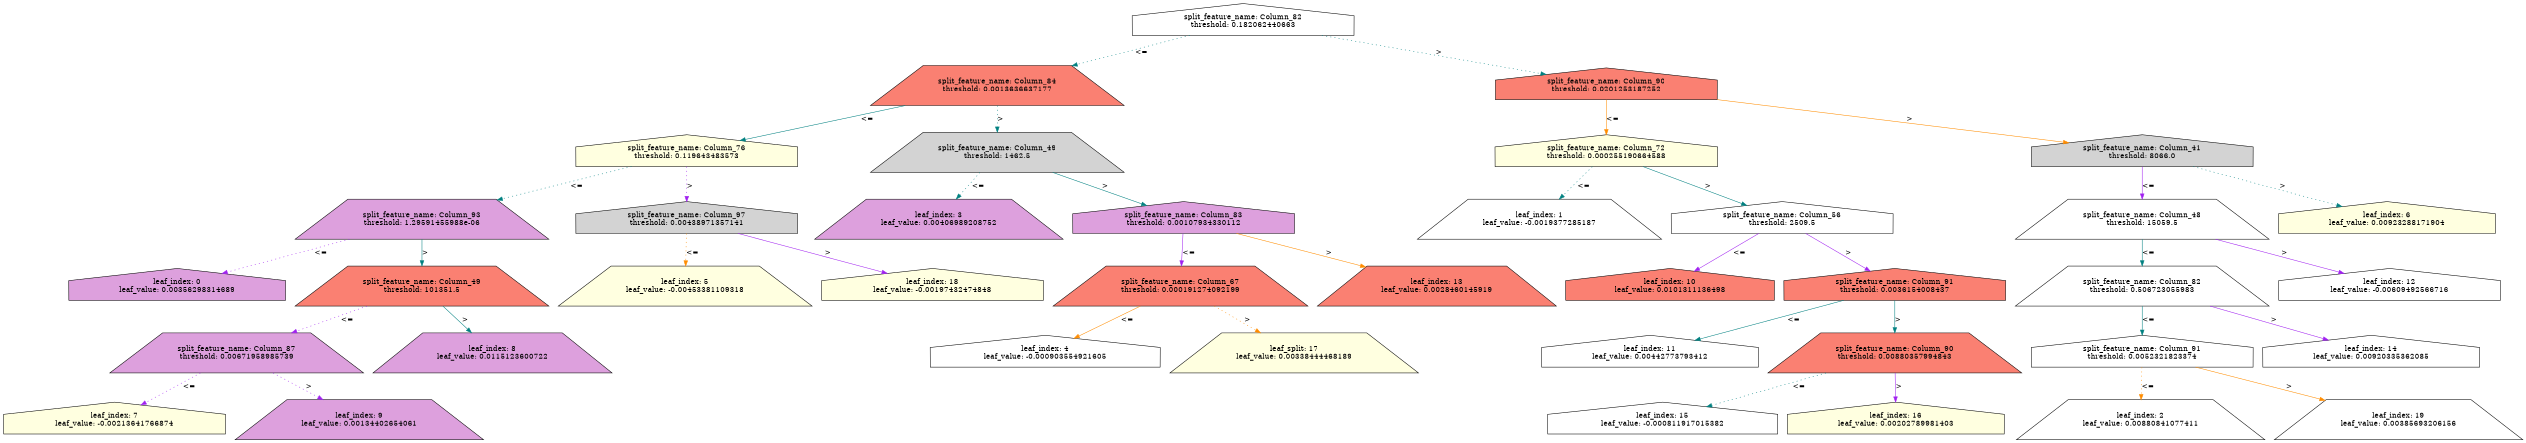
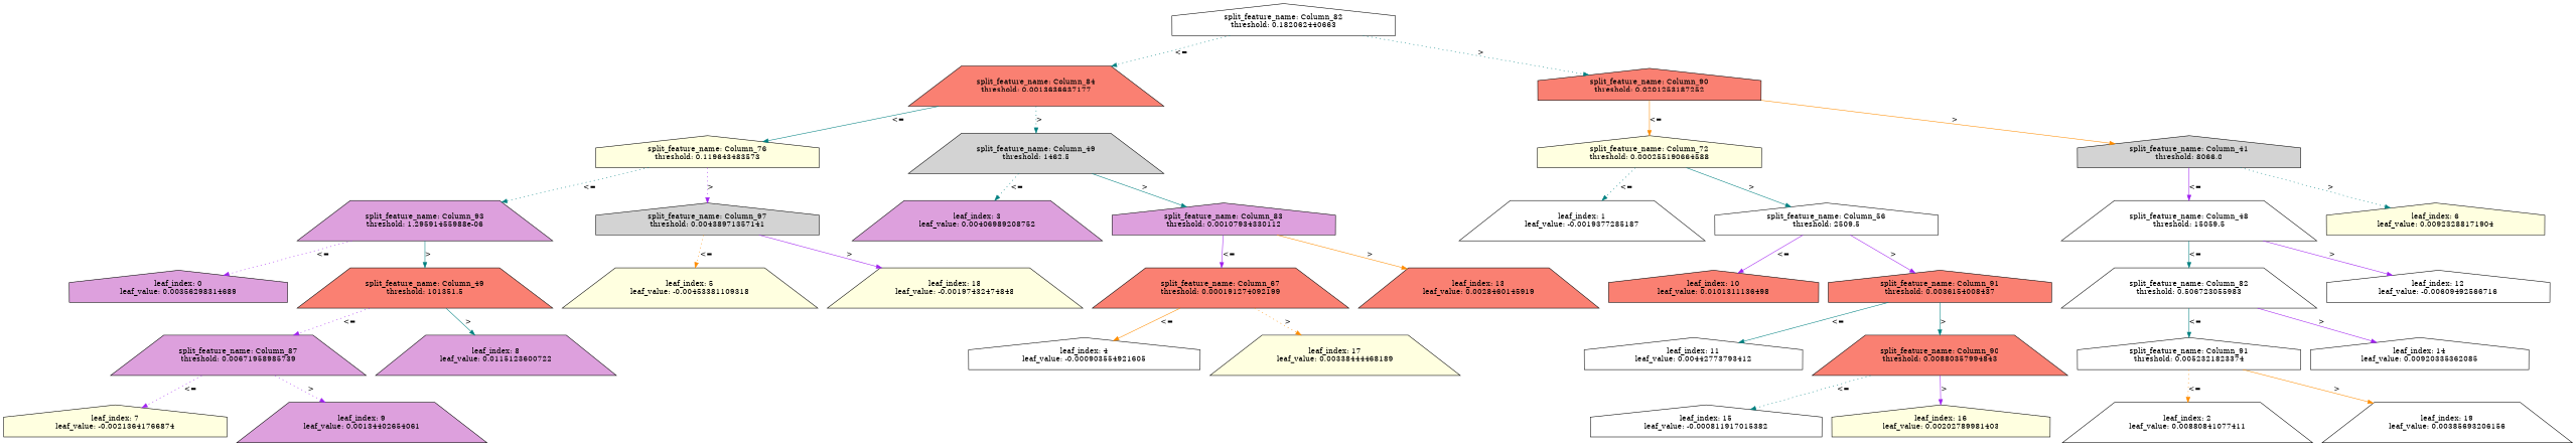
  digraph {
    node [fillcolor=white shape=house style=filled]
    edge [color=teal style=solid]
    n1 [label="split_feature_name: Column_82\nthreshold: 0.182062440663"]
    n2 [fillcolor=salmon label="split_feature_name: Column_84\nthreshold: 0.0013636637177" shape=trapezium]
    n3 [fillcolor=salmon label="split_feature_name: Column_90\nthreshold: 0.0201253187252"]
    n4 [fillcolor=lightyellow label="split_feature_name: Column_76\nthreshold: 0.119643483573"]
    n5 [fillcolor=lightgrey label="split_feature_name: Column_49\nthreshold: 1462.5" shape=trapezium]
    n6 [fillcolor=lightyellow label="split_feature_name: Column_72\nthreshold: 0.000255190664588"]
    n7 [fillcolor=lightgrey label="split_feature_name: Column_41\nthreshold: 8066.0"]
    n8 [fillcolor=plum label="split_feature_name: Column_93\nthreshold: 1.29591455988e-06" shape=trapezium]
    n9 [fillcolor=lightgrey label="split_feature_name: Column_97\nthreshold: 0.00438971357141"]
    n10 [fillcolor=plum label="leaf_index: 3\nleaf_value: 0.00406989208752" shape=trapezium]
    n11 [fillcolor=plum label="split_feature_name: Column_83\nthreshold: 0.00107934330112"]
    n12 [fillcolor=plum label="leaf_index: 0\nleaf_value: 0.00356298314689"]
    n13 [fillcolor=salmon label="split_feature_name: Column_49\nthreshold: 101351.5" shape=trapezium]
    n14 [fillcolor=lightyellow label="leaf_index: 5\nleaf_value: -0.00453381109318" shape=trapezium]
-   n15 [fillcolor=lightyellow label="leaf_index: 18\nleaf_value: -0.00197432474848"]
+   n15 [fillcolor=lightyellow label="leaf_index: 18\nleaf_value: -0.00197432474848" shape=trapezium]
    n16 [fillcolor=plum label="split_feature_name: Column_87\nthreshold: 0.00671958985739" shape=trapezium]
    n17 [fillcolor=plum label="leaf_index: 8\nleaf_value: 0.0115123600722" shape=trapezium]
    n18 [fillcolor=lightyellow label="leaf_index: 7\nleaf_value: -0.00213641766874"]
    n19 [fillcolor=plum label="leaf_index: 9\nleaf_value: 0.00134402654061" shape=trapezium]
    n20 [fillcolor=salmon label="split_feature_name: Column_67\nthreshold: 0.000191274092199" shape=trapezium]
    n21 [fillcolor=salmon label="leaf_index: 13\nleaf_value: 0.0028460145919" shape=trapezium]
    n22 [label="leaf_index: 4\nleaf_value: -0.000903554921605"]
-   n23 [fillcolor=lightyellow label="leaf_split: 17\nleaf_value: 0.00338444468189" shape=trapezium]
+   n23 [fillcolor=lightyellow label="leaf_index: 17\nleaf_value: 0.00338444468189" shape=trapezium]
    n24 [label="leaf_index: 1\nleaf_value: -0.0019377285187" shape=trapezium]
    n25 [label="split_feature_name: Column_56\nthreshold: 2509.5"]
    n26 [label="split_feature_name: Column_48\nthreshold: 15059.5" shape=trapezium]
    n27 [fillcolor=lightyellow label="leaf_index: 6\nleaf_value: 0.00923288171904"]
    n28 [fillcolor=salmon label="leaf_index: 10\nleaf_value: 0.0101311136498"]
    n29 [fillcolor=salmon label="split_feature_name: Column_91\nthreshold: 0.0036154008437"]
    n30 [label="leaf_index: 11\nleaf_value: 0.00442773793412"]
    n31 [fillcolor=salmon label="split_feature_name: Column_90\nthreshold: 0.00880357994843" shape=trapezium]
    n32 [label="leaf_index: 15\nleaf_value: -0.000811917015382"]
    n33 [fillcolor=lightyellow label="leaf_index: 16\nleaf_value: 0.00202789981403"]
    n34 [label="split_feature_name: Column_82\nthreshold: 0.506723055983" shape=trapezium]
    n35 [label="leaf_index: 12\nleaf_value: -0.00609492566716"]
    n36 [label="split_feature_name: Column_91\nthreshold: 0.0052321823374"]
    n37 [label="leaf_index: 14\nleaf_value: 0.00920335362085"]
    n38 [label="leaf_index: 2\nleaf_value: 0.00880841077411" shape=trapezium]
    n39 [label="leaf_index: 19\nleaf_value: 0.00385693206156" shape=trapezium]
    n1 -> n2 [label="<=" style=dotted]
    n1 -> n3 [label=">" style=dotted]
    n2 -> n4 [label="<="]
    n2 -> n5 [label=">" style=dotted]
    n3 -> n6 [color=darkorange label="<="]
    n3 -> n7 [color=darkorange label=">"]
    n4 -> n8 [label="<=" style=dotted]
    n4 -> n9 [color=purple label=">" style=dotted]
    n5 -> n10 [label="<=" style=dotted]
    n5 -> n11 [label=">"]
    n6 -> n24 [label="<=" style=dotted]
    n6 -> n25 [label=">"]
    n7 -> n26 [color=purple label="<="]
    n7 -> n27 [label=">" style=dotted]
    n8 -> n12 [color=purple label="<=" style=dotted]
    n8 -> n13 [label=">"]
    n9 -> n14 [color=darkorange label="<=" style=dotted]
    n9 -> n15 [color=purple label=">"]
    n11 -> n20 [color=purple label="<="]
    n11 -> n21 [color=darkorange label=">"]
    n13 -> n16 [color=purple label="<=" style=dotted]
    n13 -> n17 [label=">"]
    n16 -> n18 [color=purple label="<=" style=dotted]
    n16 -> n19 [color=purple label=">" style=dotted]
    n20 -> n22 [color=darkorange label="<="]
    n20 -> n23 [color=darkorange label=">" style=dotted]
    n25 -> n28 [color=purple label="<="]
    n25 -> n29 [color=purple label=">"]
    n26 -> n34 [label="<="]
    n26 -> n35 [color=purple label=">"]
    n29 -> n30 [label="<="]
    n29 -> n31 [label=">"]
    n31 -> n32 [label="<=" style=dotted]
    n31 -> n33 [color=purple label=">"]
    n34 -> n36 [label="<="]
    n34 -> n37 [color=purple label=">"]
    n36 -> n38 [color=darkorange label="<=" style=dotted]
    n36 -> n39 [color=darkorange label=">"]
  }
